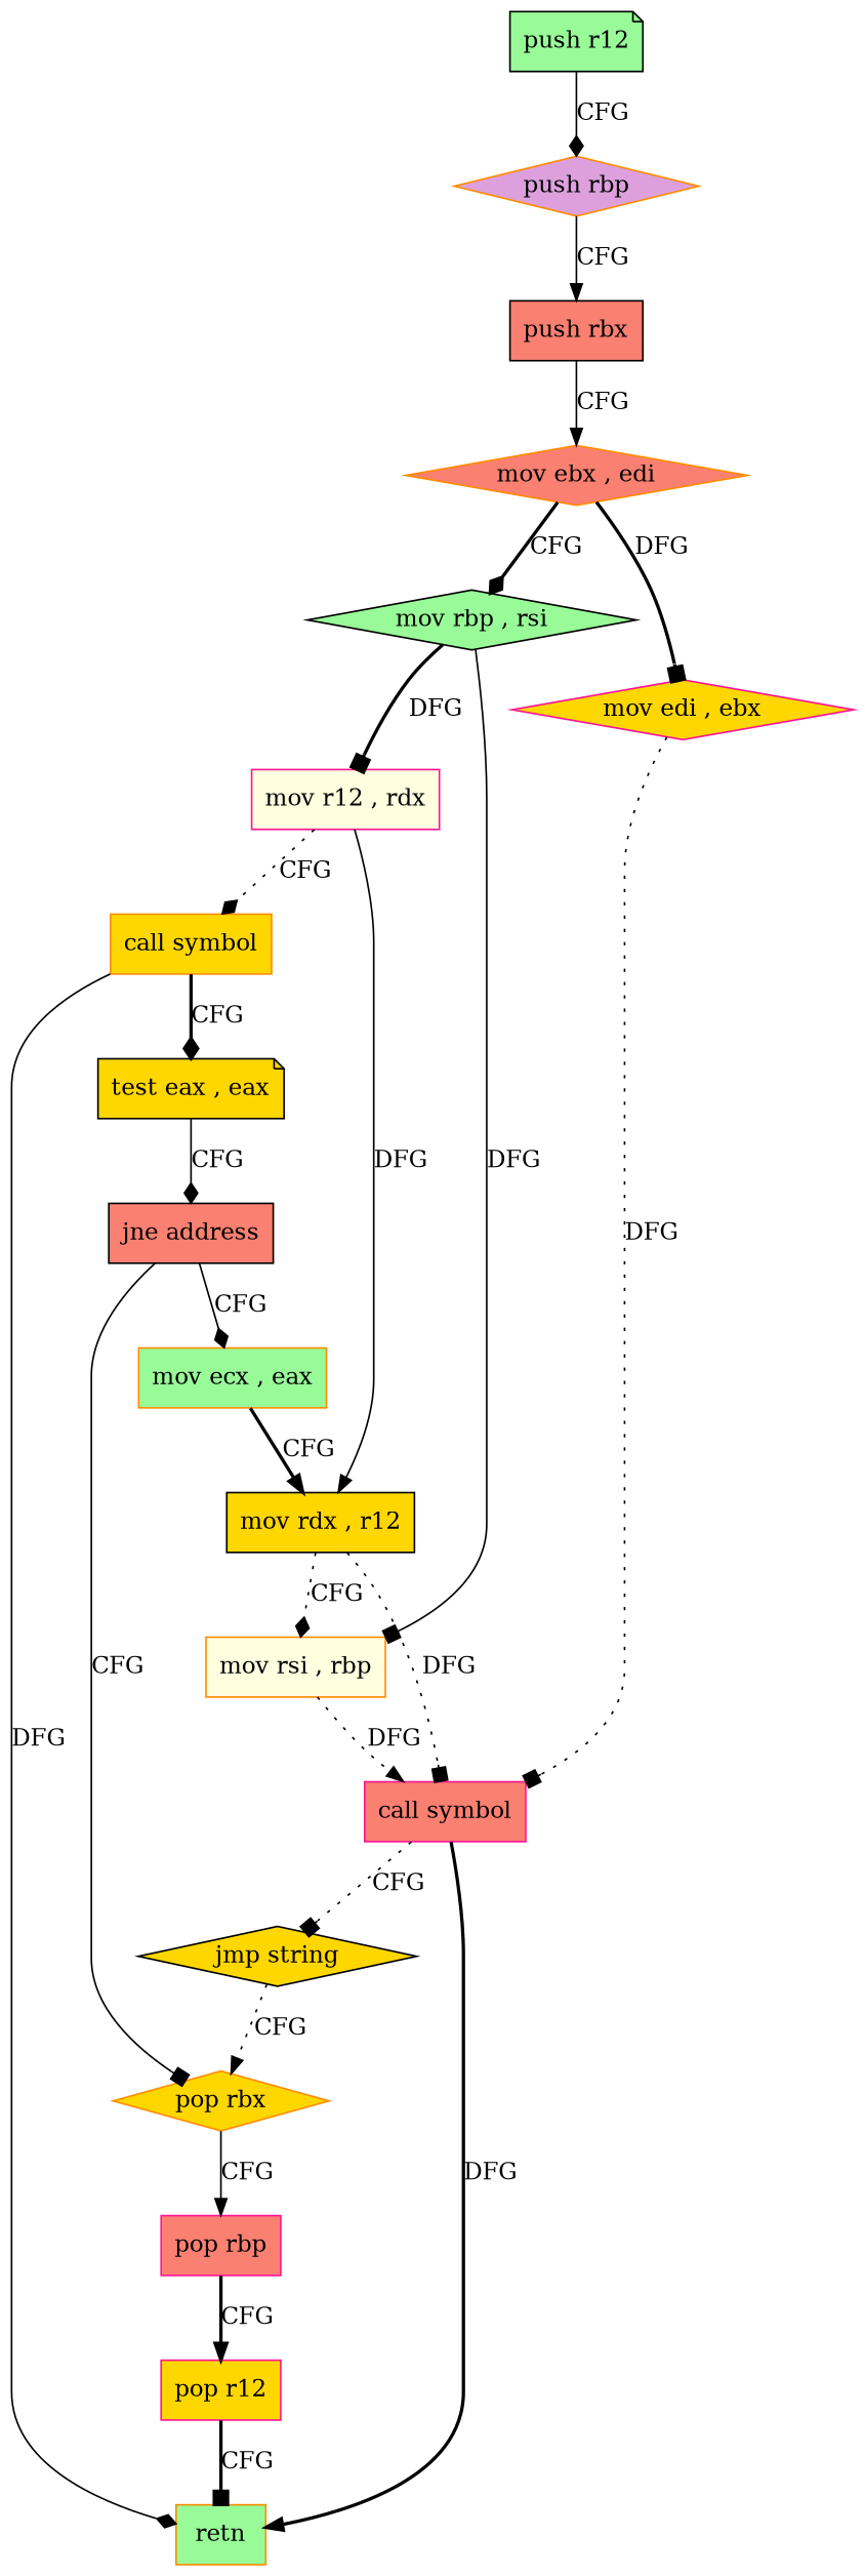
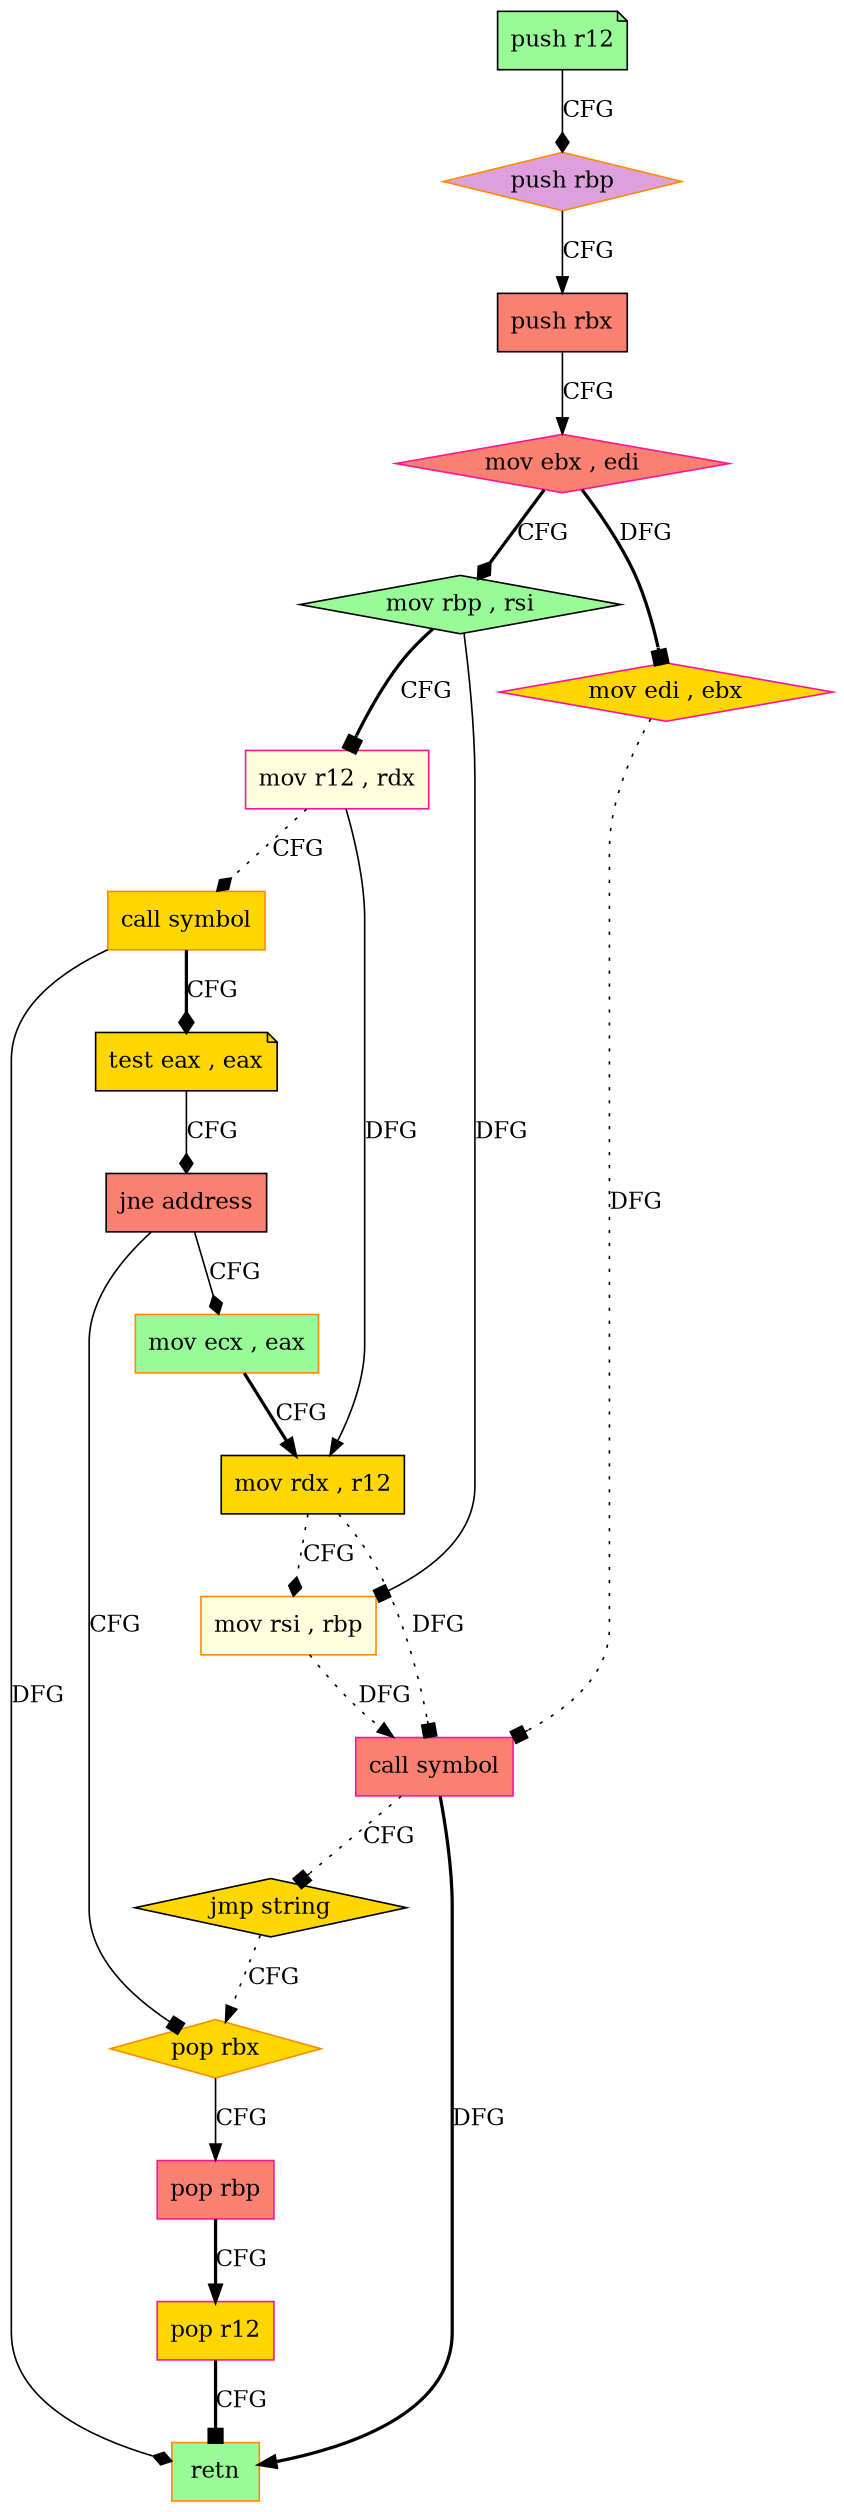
  digraph {
    node [color=black fillcolor=gold shape=box style=filled]
    edge [arrowhead=normal style=solid]
    n1 [fillcolor=palegreen label="push r12" shape=note]
    n2 [color=darkorange fillcolor=plum label="push rbp" shape=diamond]
    n3 [fillcolor=salmon label="push rbx"]
-   n4 [color=darkorange fillcolor=salmon label="mov ebx , edi" shape=diamond]
+   n4 [color=deeppink fillcolor=salmon label="mov ebx , edi" shape=diamond]
    n5 [fillcolor=palegreen label="mov rbp , rsi" shape=diamond]
    n6 [color=deeppink label="mov edi , ebx" shape=diamond]
    n7 [color=deeppink fillcolor=lightyellow label="mov r12 , rdx"]
    n8 [color=darkorange fillcolor=lightyellow label="mov rsi , rbp"]
    n9 [color=deeppink fillcolor=salmon label="call symbol"]
    n10 [color=darkorange label="call symbol"]
    n11 [label="mov rdx , r12"]
    n12 [label="test eax , eax" shape=note]
    n13 [color=darkorange fillcolor=palegreen label=retn]
    n14 [fillcolor=salmon label="jne address"]
    n15 [color=darkorange fillcolor=palegreen label="mov ecx , eax"]
    n16 [color=darkorange label="pop rbx" shape=diamond]
    n17 [color=deeppink fillcolor=salmon label="pop rbp"]
    n18 [color=deeppink label="pop r12"]
    n19 [label="jmp string" shape=diamond]
    n1 -> n2 [arrowhead=diamond label=CFG]
    n2 -> n3 [label=CFG]
    n3 -> n4 [label=CFG]
    n4 -> n5 [arrowhead=diamond label=CFG style=bold]
    n4 -> n6 [arrowhead=box label=DFG style=bold]
-   n5 -> n7 [arrowhead=box label=DFG style=bold]
+   n5 -> n7 [arrowhead=box label=CFG style=bold]
    n5 -> n8 [arrowhead=box label=DFG]
    n6 -> n9 [arrowhead=box label=DFG style=dotted]
    n7 -> n10 [arrowhead=diamond label=CFG style=dotted]
    n7 -> n11 [label=DFG]
    n8 -> n9 [label=DFG style=dotted]
    n9 -> n13 [label=DFG style=bold]
    n9 -> n19 [arrowhead=box label=CFG style=dotted]
    n10 -> n12 [arrowhead=diamond label=CFG style=bold]
    n10 -> n13 [arrowhead=diamond label=DFG]
    n11 -> n8 [arrowhead=diamond label=CFG style=dotted]
    n11 -> n9 [arrowhead=box label=DFG style=dotted]
    n12 -> n14 [arrowhead=diamond label=CFG]
    n14 -> n15 [arrowhead=diamond label=CFG]
    n14 -> n16 [arrowhead=box label=CFG]
    n15 -> n11 [label=CFG style=bold]
    n16 -> n17 [label=CFG]
    n17 -> n18 [label=CFG style=bold]
    n18 -> n13 [arrowhead=box label=CFG style=bold]
    n19 -> n16 [label=CFG style=dotted]
  }
